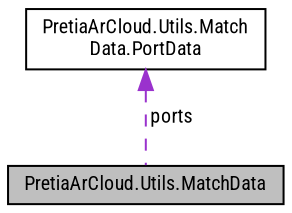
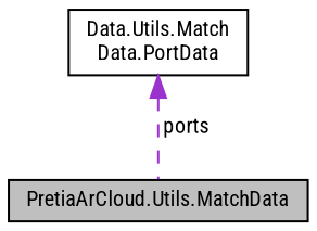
  digraph {
    fontname="Roboto Condensed"
    node [color=black fontname="Roboto Condensed" fontsize=10 shape=record style=filled]
    n1 [fillcolor=grey75 fontcolor=black height=0.2 label="PretiaArCloud.Utils.MatchData" width=0.4]
-   n2 [fillcolor=white height=0.2 label="PretiaArCloud.Utils.Match\lData.PortData" width=0.4]
+   n2 [fillcolor=white height=0.2 label="Data.Utils.Match\lData.PortData" width=0.4]
    n2 -> n1 [color=darkorchid3 dir=back fontname="Roboto Condensed" fontsize=10 label=" ports" labelfontname=Helvetica labelfontsize=10 style=dashed]
  }
